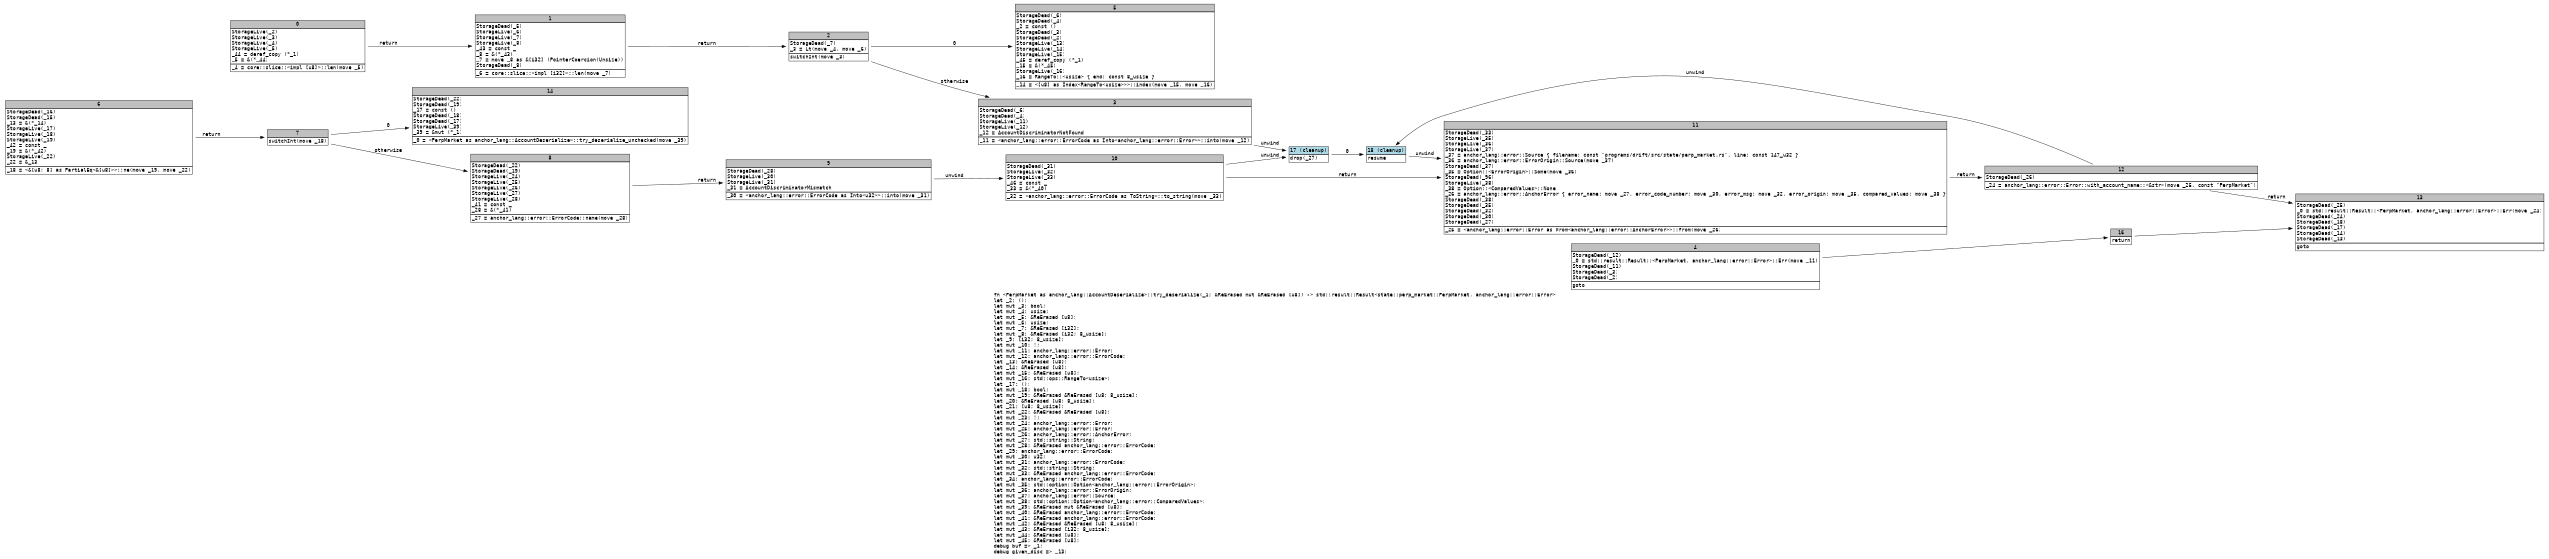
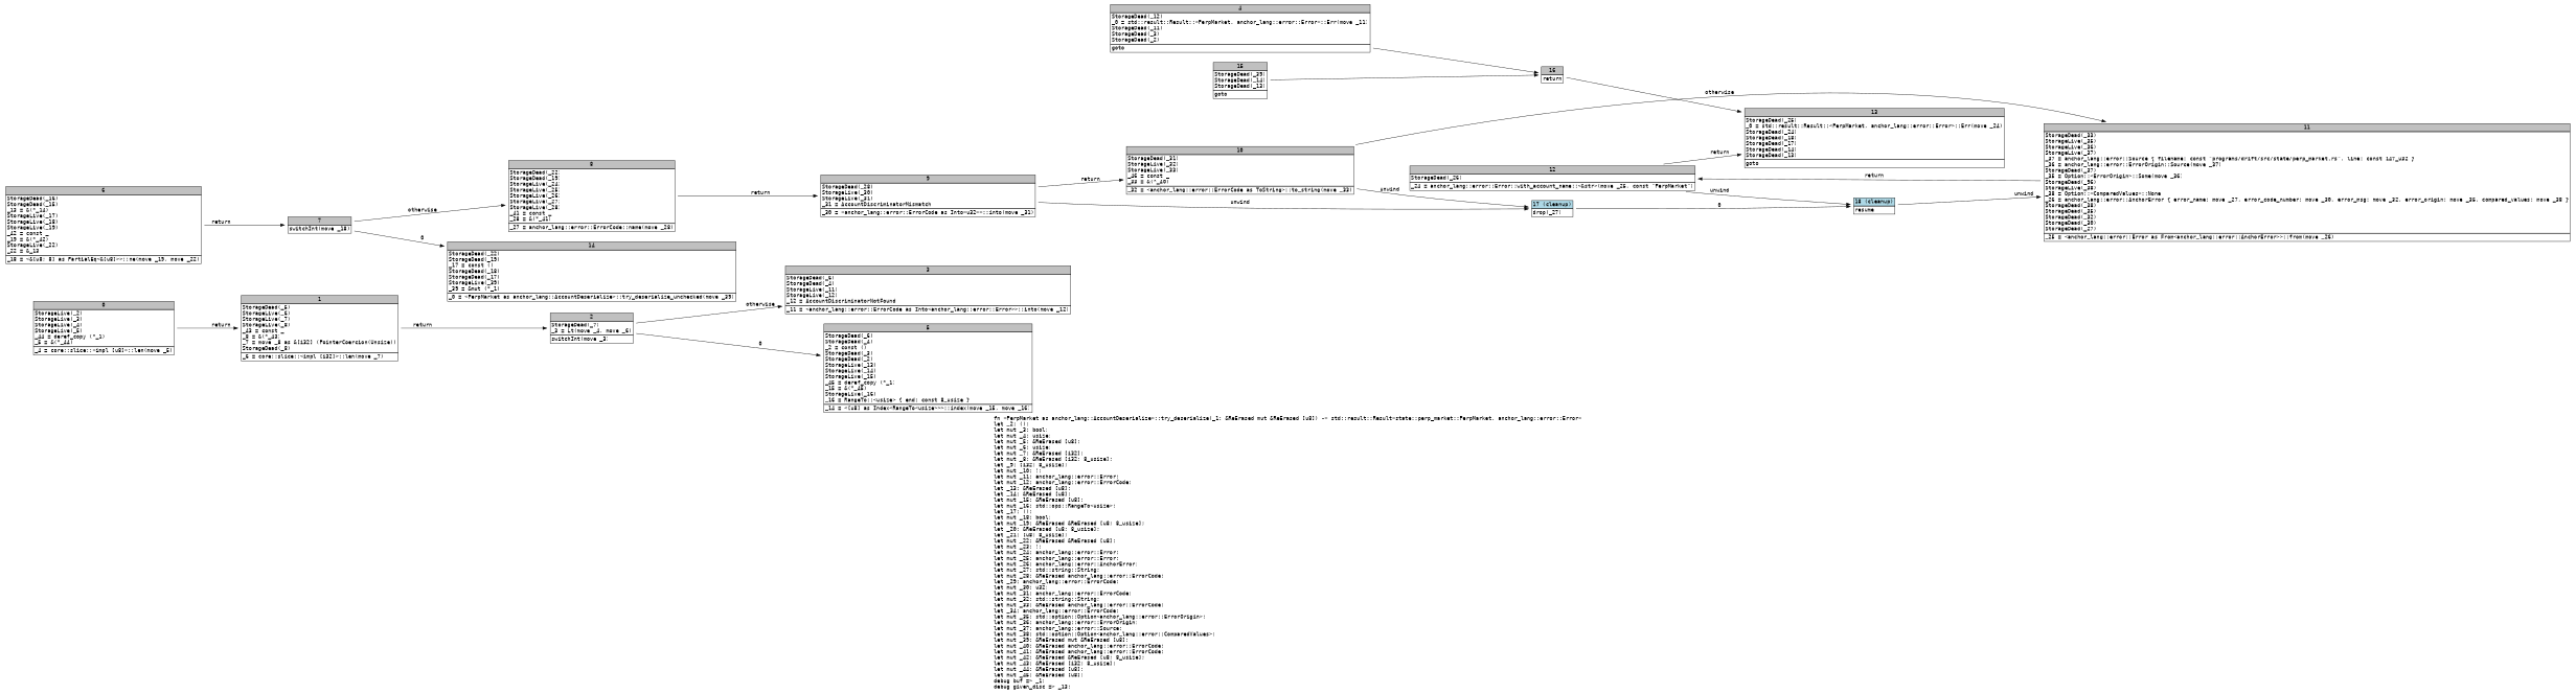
  digraph {
    fontname="DejaVu Sans Mono"
    label=<fn &lt;PerpMarket as anchor_lang::AccountDeserialize&gt;::try_deserialize(_1: &amp;ReErased mut &amp;ReErased [u8]) -&gt; std::result::Result&lt;state::perp_market::PerpMarket, anchor_lang::error::Error&gt;<br align="left"/>let _2: ();<br align="left"/>let mut _3: bool;<br align="left"/>let mut _4: usize;<br align="left"/>let mut _5: &amp;ReErased [u8];<br align="left"/>let mut _6: usize;<br align="left"/>let mut _7: &amp;ReErased [i32];<br align="left"/>let mut _8: &amp;ReErased [i32; 8_usize];<br align="left"/>let _9: [i32; 8_usize];<br align="left"/>let mut _10: !;<br align="left"/>let mut _11: anchor_lang::error::Error;<br align="left"/>let mut _12: anchor_lang::error::ErrorCode;<br align="left"/>let _13: &amp;ReErased [u8];<br align="left"/>let _14: &amp;ReErased [u8];<br align="left"/>let mut _15: &amp;ReErased [u8];<br align="left"/>let mut _16: std::ops::RangeTo&lt;usize&gt;;<br align="left"/>let _17: ();<br align="left"/>let mut _18: bool;<br align="left"/>let mut _19: &amp;ReErased &amp;ReErased [u8; 8_usize];<br align="left"/>let _20: &amp;ReErased [u8; 8_usize];<br align="left"/>let _21: [u8; 8_usize];<br align="left"/>let mut _22: &amp;ReErased &amp;ReErased [u8];<br align="left"/>let mut _23: !;<br align="left"/>let mut _24: anchor_lang::error::Error;<br align="left"/>let mut _25: anchor_lang::error::Error;<br align="left"/>let mut _26: anchor_lang::error::AnchorError;<br align="left"/>let mut _27: std::string::String;<br align="left"/>let mut _28: &amp;ReErased anchor_lang::error::ErrorCode;<br align="left"/>let _29: anchor_lang::error::ErrorCode;<br align="left"/>let mut _30: u32;<br align="left"/>let mut _31: anchor_lang::error::ErrorCode;<br align="left"/>let mut _32: std::string::String;<br align="left"/>let mut _33: &amp;ReErased anchor_lang::error::ErrorCode;<br align="left"/>let _34: anchor_lang::error::ErrorCode;<br align="left"/>let mut _35: std::option::Option&lt;anchor_lang::error::ErrorOrigin&gt;;<br align="left"/>let mut _36: anchor_lang::error::ErrorOrigin;<br align="left"/>let mut _37: anchor_lang::error::Source;<br align="left"/>let mut _38: std::option::Option&lt;anchor_lang::error::ComparedValues&gt;;<br align="left"/>let mut _39: &amp;ReErased mut &amp;ReErased [u8];<br align="left"/>let mut _40: &amp;ReErased anchor_lang::error::ErrorCode;<br align="left"/>let mut _41: &amp;ReErased anchor_lang::error::ErrorCode;<br align="left"/>let mut _42: &amp;ReErased &amp;ReErased [u8; 8_usize];<br align="left"/>let mut _43: &amp;ReErased [i32; 8_usize];<br align="left"/>let mut _44: &amp;ReErased [u8];<br align="left"/>let mut _45: &amp;ReErased [u8];<br align="left"/>debug buf =&gt; _1;<br align="left"/>debug given_disc =&gt; _13;<br align="left"/>>
    rankdir=LR
    node [fontname="DejaVu Sans Mono" shape=none]
    edge [fontname="DejaVu Sans Mono"]
    n1 [label=<<table border="0" cellborder="1" cellspacing="0"><tr><td bgcolor="gray" align="center" colspan="1">0</td></tr><tr><td align="left" balign="left">StorageLive(_2)<br/>StorageLive(_3)<br/>StorageLive(_4)<br/>StorageLive(_5)<br/>_44 = deref_copy (*_1)<br/>_5 = &amp;(*_44)<br/></td></tr><tr><td align="left">_4 = core::slice::&lt;impl [u8]&gt;::len(move _5)</td></tr></table>>]
    n2 [label=<<table border="0" cellborder="1" cellspacing="0"><tr><td bgcolor="gray" align="center" colspan="1">1</td></tr><tr><td align="left" balign="left">StorageDead(_5)<br/>StorageLive(_6)<br/>StorageLive(_7)<br/>StorageLive(_8)<br/>_43 = const _<br/>_8 = &amp;(*_43)<br/>_7 = move _8 as &amp;[i32] (PointerCoercion(Unsize))<br/>StorageDead(_8)<br/></td></tr><tr><td align="left">_6 = core::slice::&lt;impl [i32]&gt;::len(move _7)</td></tr></table>>]
    n3 [label=<<table border="0" cellborder="1" cellspacing="0"><tr><td bgcolor="gray" align="center" colspan="1">2</td></tr><tr><td align="left" balign="left">StorageDead(_7)<br/>_3 = Lt(move _4, move _6)<br/></td></tr><tr><td align="left">switchInt(move _3)</td></tr></table>>]
    n4 [label=<<table border="0" cellborder="1" cellspacing="0"><tr><td bgcolor="gray" align="center" colspan="1">3</td></tr><tr><td align="left" balign="left">StorageDead(_6)<br/>StorageDead(_4)<br/>StorageLive(_11)<br/>StorageLive(_12)<br/>_12 = AccountDiscriminatorNotFound<br/></td></tr><tr><td align="left">_11 = &lt;anchor_lang::error::ErrorCode as Into&lt;anchor_lang::error::Error&gt;&gt;::into(move _12)</td></tr></table>>]
    n5 [label=<<table border="0" cellborder="1" cellspacing="0"><tr><td bgcolor="gray" align="center" colspan="1">5</td></tr><tr><td align="left" balign="left">StorageDead(_6)<br/>StorageDead(_4)<br/>_2 = const ()<br/>StorageDead(_3)<br/>StorageDead(_2)<br/>StorageLive(_13)<br/>StorageLive(_14)<br/>StorageLive(_15)<br/>_45 = deref_copy (*_1)<br/>_15 = &amp;(*_45)<br/>StorageLive(_16)<br/>_16 = RangeTo::&lt;usize&gt; { end: const 8_usize }<br/></td></tr><tr><td align="left">_14 = &lt;[u8] as Index&lt;RangeTo&lt;usize&gt;&gt;&gt;::index(move _15, move _16)</td></tr></table>>]
    n6 [label=<<table border="0" cellborder="1" cellspacing="0"><tr><td bgcolor="gray" align="center" colspan="1">4</td></tr><tr><td align="left" balign="left">StorageDead(_12)<br/>_0 = std::result::Result::&lt;PerpMarket, anchor_lang::error::Error&gt;::Err(move _11)<br/>StorageDead(_11)<br/>StorageDead(_3)<br/>StorageDead(_2)<br/></td></tr><tr><td align="left">goto</td></tr></table>>]
    n7 [label=<<table border="0" cellborder="1" cellspacing="0"><tr><td bgcolor="gray" align="center" colspan="1">16</td></tr><tr><td align="left">return</td></tr></table>>]
    n8 [label=<<table border="0" cellborder="1" cellspacing="0"><tr><td bgcolor="gray" align="center" colspan="1">13</td></tr><tr><td align="left" balign="left">StorageDead(_25)<br/>_0 = std::result::Result::&lt;PerpMarket, anchor_lang::error::Error&gt;::Err(move _24)<br/>StorageDead(_24)<br/>StorageDead(_18)<br/>StorageDead(_17)<br/>StorageDead(_14)<br/>StorageDead(_13)<br/></td></tr><tr><td align="left">goto</td></tr></table>>]
    n9 [label=<<table border="0" cellborder="1" cellspacing="0"><tr><td bgcolor="gray" align="center" colspan="1">6</td></tr><tr><td align="left" balign="left">StorageDead(_16)<br/>StorageDead(_15)<br/>_13 = &amp;(*_14)<br/>StorageLive(_17)<br/>StorageLive(_18)<br/>StorageLive(_19)<br/>_42 = const _<br/>_19 = &amp;(*_42)<br/>StorageLive(_22)<br/>_22 = &amp;_13<br/></td></tr><tr><td align="left">_18 = &lt;&amp;[u8; 8] as PartialEq&lt;&amp;[u8]&gt;&gt;::ne(move _19, move _22)</td></tr></table>>]
    n10 [label=<<table border="0" cellborder="1" cellspacing="0"><tr><td bgcolor="gray" align="center" colspan="1">7</td></tr><tr><td align="left">switchInt(move _18)</td></tr></table>>]
    n11 [label=<<table border="0" cellborder="1" cellspacing="0"><tr><td bgcolor="gray" align="center" colspan="1">8</td></tr><tr><td align="left" balign="left">StorageDead(_22)<br/>StorageDead(_19)<br/>StorageLive(_24)<br/>StorageLive(_25)<br/>StorageLive(_26)<br/>StorageLive(_27)<br/>StorageLive(_28)<br/>_41 = const _<br/>_28 = &amp;(*_41)<br/></td></tr><tr><td align="left">_27 = anchor_lang::error::ErrorCode::name(move _28)</td></tr></table>>]
    n12 [label=<<table border="0" cellborder="1" cellspacing="0"><tr><td bgcolor="gray" align="center" colspan="1">14</td></tr><tr><td align="left" balign="left">StorageDead(_22)<br/>StorageDead(_19)<br/>_17 = const ()<br/>StorageDead(_18)<br/>StorageDead(_17)<br/>StorageLive(_39)<br/>_39 = &amp;mut (*_1)<br/></td></tr><tr><td align="left">_0 = &lt;PerpMarket as anchor_lang::AccountDeserialize&gt;::try_deserialize_unchecked(move _39)</td></tr></table>>]
    n13 [label=<<table border="0" cellborder="1" cellspacing="0"><tr><td bgcolor="gray" align="center" colspan="1">9</td></tr><tr><td align="left" balign="left">StorageDead(_28)<br/>StorageLive(_30)<br/>StorageLive(_31)<br/>_31 = AccountDiscriminatorMismatch<br/></td></tr><tr><td align="left">_30 = &lt;anchor_lang::error::ErrorCode as Into&lt;u32&gt;&gt;::into(move _31)</td></tr></table>>]
    n14 [label=<<table border="0" cellborder="1" cellspacing="0"><tr><td bgcolor="gray" align="center" colspan="1">10</td></tr><tr><td align="left" balign="left">StorageDead(_31)<br/>StorageLive(_32)<br/>StorageLive(_33)<br/>_46 = const _<br/>_33 = &amp;(*_40)<br/></td></tr><tr><td align="left">_32 = &lt;anchor_lang::error::ErrorCode as ToString&gt;::to_string(move _33)</td></tr></table>>]
    n15 [label=<<table border="0" cellborder="1" cellspacing="0"><tr><td bgcolor="lightblue" align="center" colspan="1">17 (cleanup)</td></tr><tr><td align="left">drop(_27)</td></tr></table>>]
    n16 [label=<<table border="0" cellborder="1" cellspacing="0"><tr><td bgcolor="gray" align="center" colspan="1">11</td></tr><tr><td align="left" balign="left">StorageDead(_33)<br/>StorageLive(_35)<br/>StorageLive(_36)<br/>StorageLive(_37)<br/>_37 = anchor_lang::error::Source { filename: const &quot;programs/drift/src/state/perp_market.rs&quot;, line: const 147_u32 }<br/>_36 = anchor_lang::error::ErrorOrigin::Source(move _37)<br/>StorageDead(_37)<br/>_35 = Option::&lt;ErrorOrigin&gt;::Some(move _36)<br/>StorageDead(_96)<br/>StorageLive(_38)<br/>_38 = Option::&lt;ComparedValues&gt;::None<br/>_26 = anchor_lang::error::AnchorError { error_name: move _27, error_code_number: move _30, error_msg: move _32, error_origin: move _35, compared_values: move _38 }<br/>StorageDead(_38)<br/>StorageDead(_35)<br/>StorageDead(_32)<br/>StorageDead(_30)<br/>StorageDead(_27)<br/></td></tr><tr><td align="left">_25 = &lt;anchor_lang::error::Error as From&lt;anchor_lang::error::AnchorError&gt;&gt;::from(move _26)</td></tr></table>>]
    n17 [label=<<table border="0" cellborder="1" cellspacing="0"><tr><td bgcolor="lightblue" align="center" colspan="1">18 (cleanup)</td></tr><tr><td align="left">resume</td></tr></table>>]
    n18 [label=<<table border="0" cellborder="1" cellspacing="0"><tr><td bgcolor="gray" align="center" colspan="1">12</td></tr><tr><td align="left" balign="left">StorageDead(_26)<br/></td></tr><tr><td align="left">_24 = anchor_lang::error::Error::with_account_name::&lt;&amp;str&gt;(move _25, const &quot;PerpMarket&quot;)</td></tr></table>>]
+   n19 [label=<<table border="0" cellborder="1" cellspacing="0"><tr><td bgcolor="gray" align="center" colspan="1">15</td></tr><tr><td align="left" balign="left">StorageDead(_39)<br/>StorageDead(_14)<br/>StorageDead(_13)<br/></td></tr><tr><td align="left">goto</td></tr></table>>]
    n1 -> n2 [label=return]
    n2 -> n3 [label=return]
    n3 -> n4 [label=otherwise]
    n3 -> n5 [label=0]
    n6 -> n7
    n7 -> n8
    n9 -> n10 [label=return]
    n10 -> n11 [label=otherwise]
    n10 -> n12 [label=0]
    n11 -> n13 [label=return]
-   n13 -> n14 [label=unwind]
-   n4 -> n15 [label=unwind]
+   n13 -> n14 [label=return]
+   n13 -> n15 [label=unwind]
    n14 -> n15 [label=unwind]
-   n14 -> n16 [label=return]
+   n14 -> n16 [label=otherwise]
    n15 -> n17 [label=0]
    n16 -> n18 [label=return]
    n17 -> n16 [label=unwind]
    n18 -> n8 [label=return]
    n18 -> n17 [label=unwind]
+   n19 -> n7
  }
